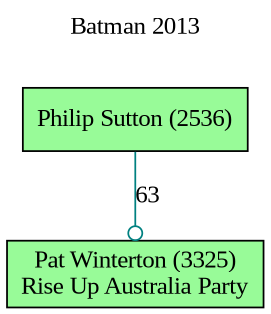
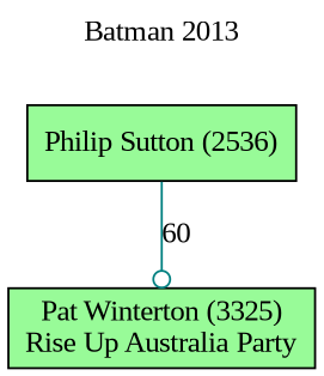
  digraph {
    label="Batman 2013"
    labelloc=t
    mclimit=10
    fontname="Liberation Serif"
    node [shape=box style=filled fillcolor=palegreen fontname="Liberation Serif"]
    n1 [label="Pat Winterton (3325)\nRise Up Australia Party"]
    n2 [label="Philip Sutton (2536)\n"]
-   n2 -> n1 [label=63 color=teal arrowhead=odot fontname="Liberation Serif"]
+   n2 -> n1 [label=60 color=teal arrowhead=odot fontname="Liberation Serif"]
  }
